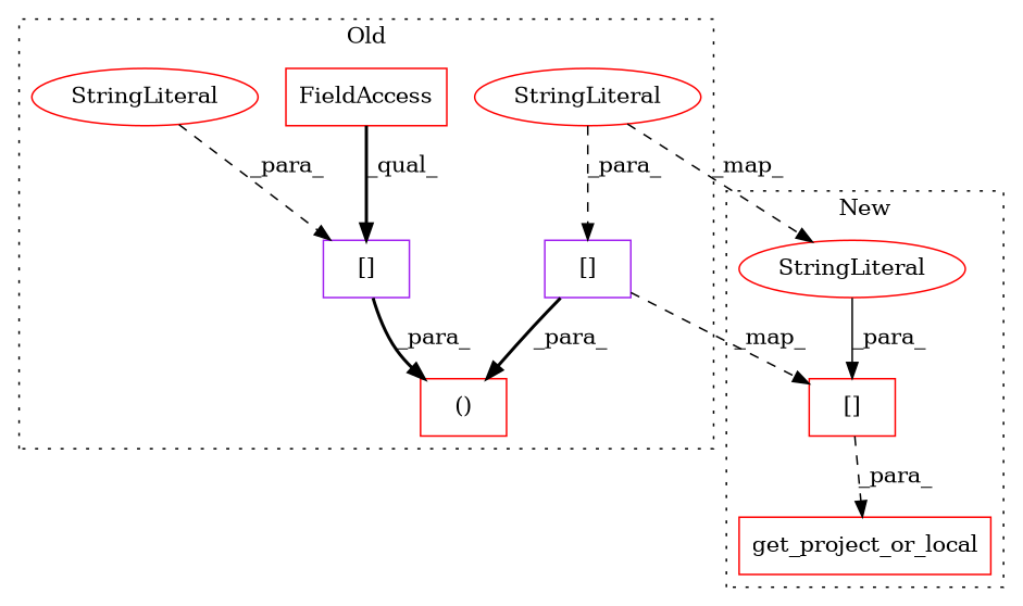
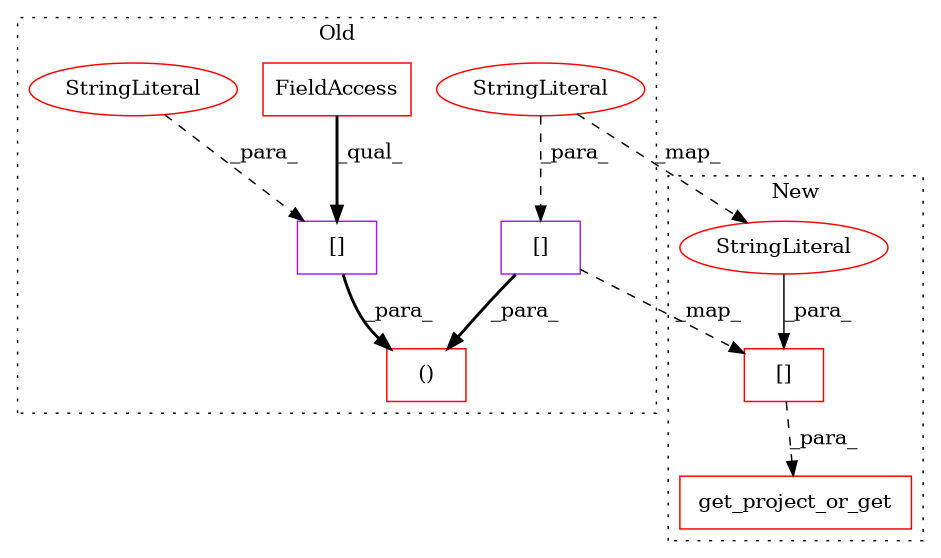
  digraph {
    node [a=2 l="8,1" s=8517 shape=box color=red]
    edge [style=dashed]
    n1 [label="[]" s="8517,8531" color=purple]
    n2 [a=45 l=6 label=StringLiteral s=8525 shape=ellipse]
    n3 [a=106 l=51 label="()"]
    n4 [label="[]" s="8545,8567" color=purple]
    n5 [a=22 l=7 label=FieldAccess]
    n6 [a=45 l=14 label=StringLiteral s=8553 shape=ellipse]
-   n7 [a=32 l="21,1" label=get_project_or_local s="8312,8351"]
+   n7 [a=32 l="21,1" label=get_project_or_get s="8312,8351"]
    n8 [label="[]" s="8333,8350"]
    n9 [a=45 l=9 label=StringLiteral s=8341 shape=ellipse]
    subgraph cluster_1 {
      label=Old
      style=dotted
      n1
      n2
      n3
      n4
      n5
      n6
    }
    subgraph cluster_2 {
      label=New
      style=dotted
      n7
      n8
      n9
    }
    n1 -> n3 [label=_para_ style=bold]
    n2 -> n1 [label=_para_]
    n4 -> n3 [label=_para_ style=bold]
    n4 -> n8 [label=_map_]
    n5 -> n1 [label=_qual_ style=bold]
    n6 -> n4 [label=_para_]
    n6 -> n9 [label=_map_]
    n8 -> n7 [label=_para_]
    n9 -> n8 [label=_para_ style=solid]
  }
